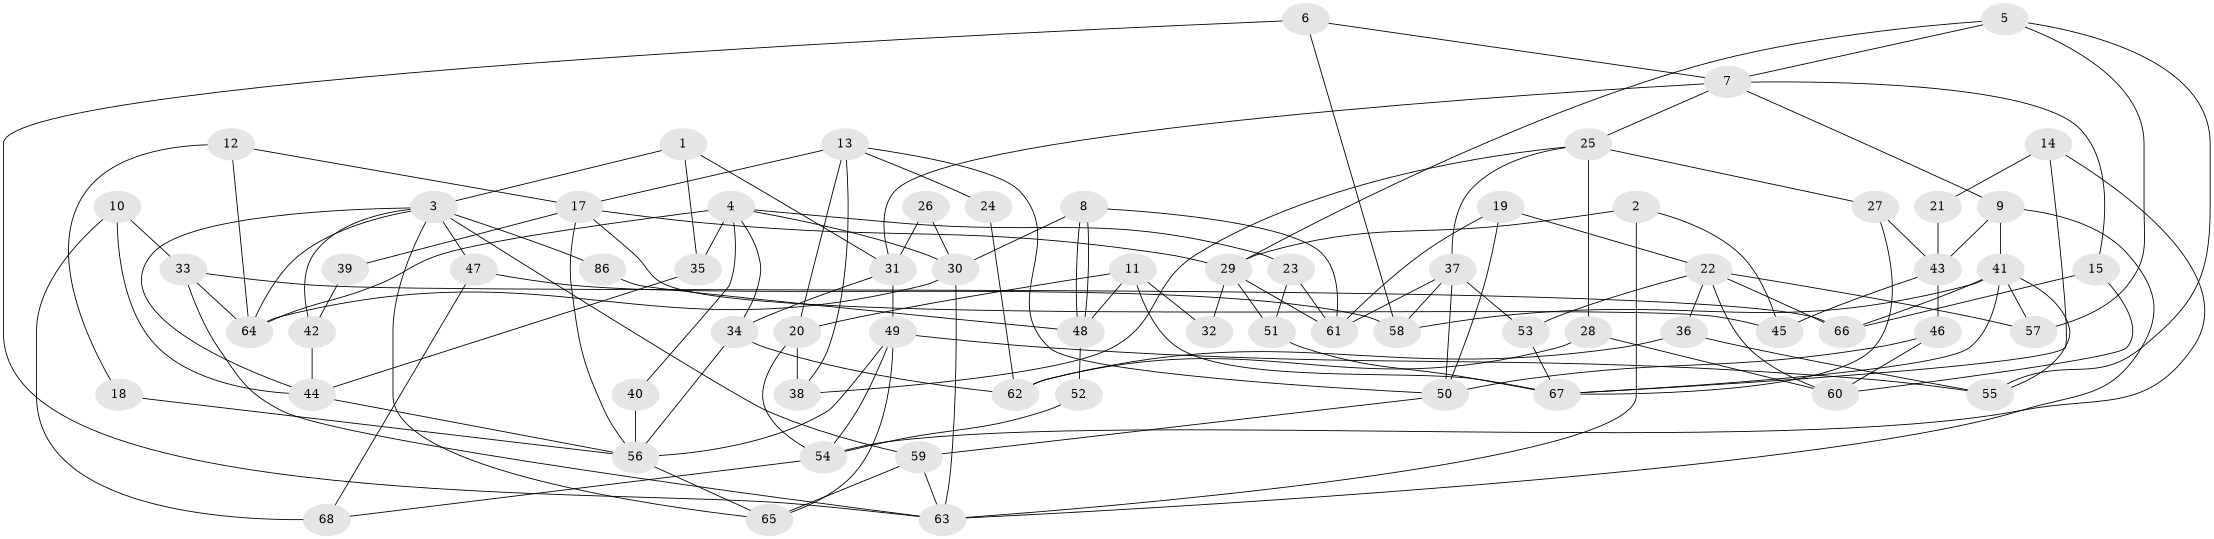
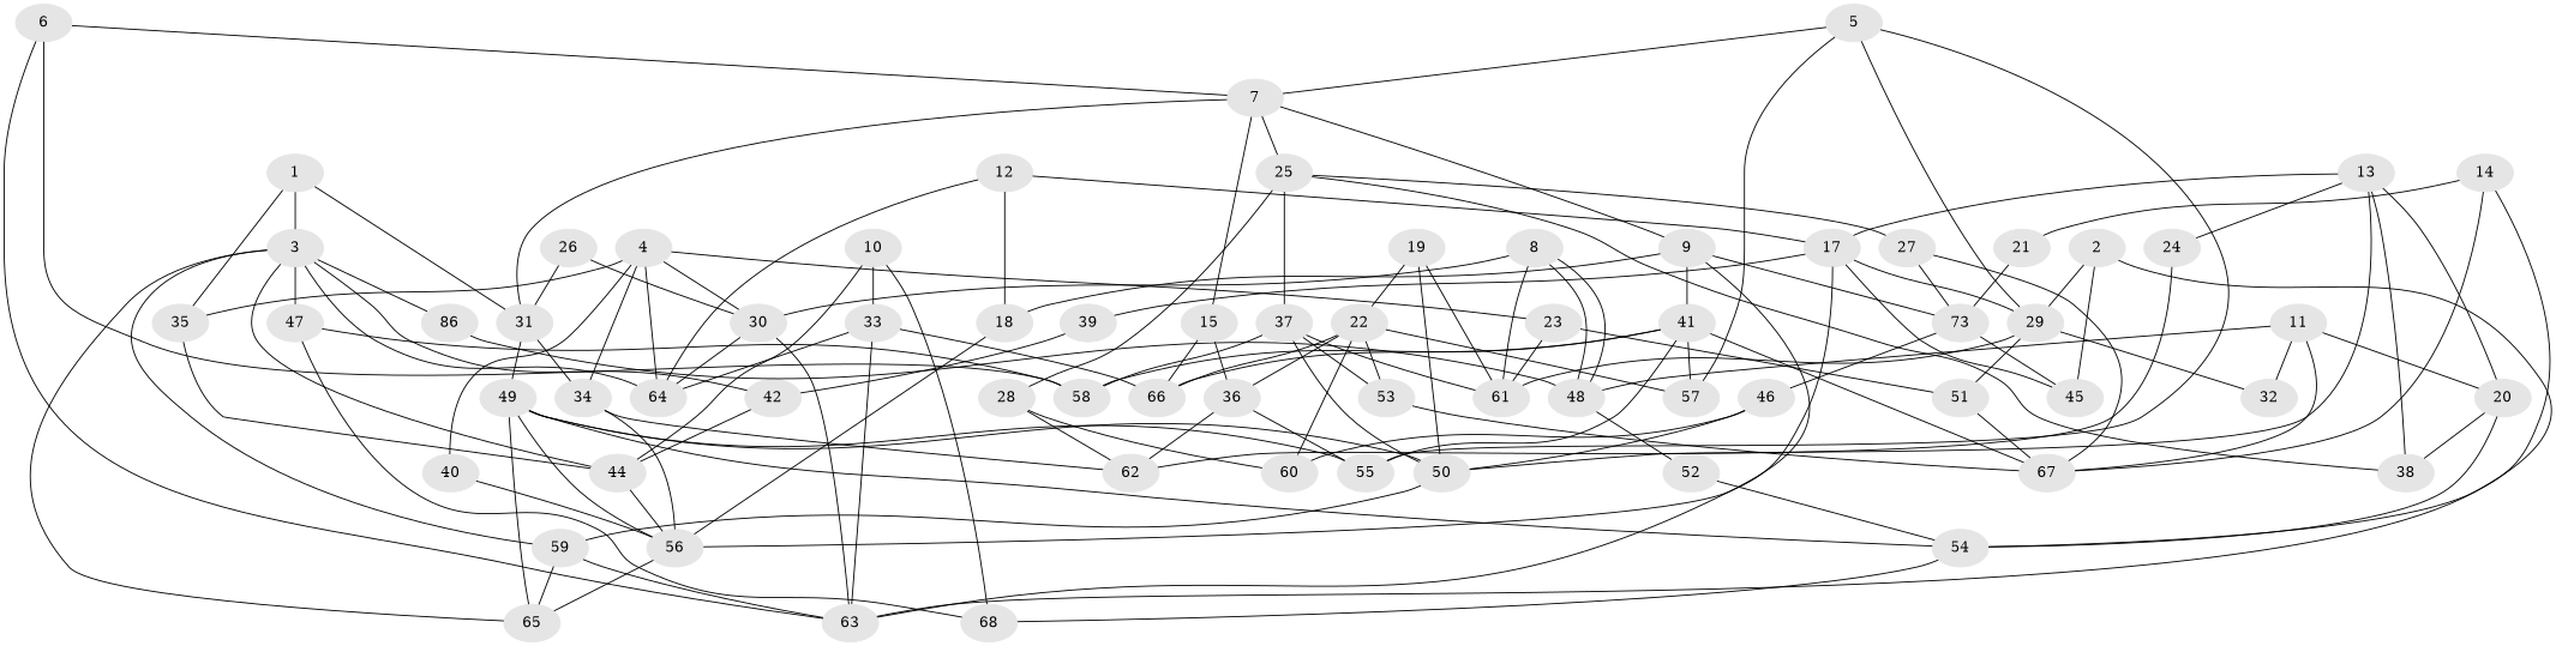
  graph {
    node [color=gray90 style=filled]
    1
    3
    31
    35
    n5 [label=86]
    42
    44
    47
    59
    64
    65
    34
    49
    2
    29
    45
    63
    61
    32
    51
    48
    56
    58
    68
    4
    23
    30
    40
    62
    5
    7
    55
    57
    9
    15
    25
    6
    18
    41
-   43
+   43 [label=73]
    36
    66
    38
    27
    28
    37
    8
    52
    67
    46
    10
    33
    11
    20
    54
    12
    17
    39
    13
    24
    50
    14
    21
    19
    22
    53
    60
    26
    1 -- 3
    1 -- 31
    1 -- 35
    3 -- n5
    3 -- 42
    3 -- 44
    3 -- 47
    3 -- 59
    3 -- 64
    3 -- 65
    31 -- 34
    31 -- 49
    35 -- 44
    n5 -- 48
    42 -- 44
    44 -- 56
    47 -- 58
    47 -- 68
    59 -- 65
    59 -- 63
    34 -- 56
    34 -- 62
    49 -- 65
    49 -- 56
    49 -- 55
    49 -- 54
+   49 -- 50
    2 -- 29
    2 -- 45
    2 -- 63
    29 -- 61
    29 -- 32
    29 -- 51
    51 -- 67
    48 -- 52
    56 -- 65
    4 -- 35
    4 -- 64
    4 -- 34
    4 -- 23
    4 -- 30
    4 -- 40
    23 -- 61
    23 -- 51
    30 -- 64
    30 -- 63
    40 -- 56
    5 -- 29
    5 -- 7
    5 -- 55
    5 -- 57
    7 -- 31
    7 -- 9
    7 -- 15
    7 -- 25
    9 -- 63
+   9 -- 18
    9 -- 41
    9 -- 43
-   15 -- 60
+   15 -- 36
    15 -- 66
    25 -- 38
    25 -- 27
    25 -- 28
    25 -- 37
    6 -- 63
    6 -- 58
    6 -- 7
    18 -- 56
    41 -- 58
    41 -- 55
    41 -- 57
    41 -- 66
    41 -- 67
    43 -- 45
    43 -- 46
    36 -- 62
    36 -- 55
    27 -- 43
    27 -- 67
    28 -- 62
    28 -- 60
    37 -- 61
    37 -- 58
    37 -- 50
    37 -- 53
    8 -- 61
    8 -- 48
    8 -- 48
    8 -- 30
    52 -- 54
    46 -- 50
    46 -- 60
    10 -- 44
    10 -- 68
    10 -- 33
    33 -- 64
    33 -- 63
    33 -- 66
    11 -- 32
    11 -- 48
    11 -- 67
    11 -- 20
    20 -- 38
    20 -- 54
    54 -- 68
    12 -- 64
    12 -- 18
    12 -- 17
    17 -- 29
    17 -- 45
    17 -- 56
    17 -- 39
    39 -- 42
    13 -- 38
    13 -- 20
    13 -- 17
    13 -- 24
    13 -- 50
    24 -- 62
    50 -- 59
    14 -- 67
    14 -- 54
    14 -- 21
    21 -- 43
    19 -- 61
    19 -- 50
    19 -- 22
    22 -- 57
    22 -- 36
    22 -- 66
    22 -- 53
    22 -- 60
    53 -- 67
    26 -- 31
    26 -- 30
  }
